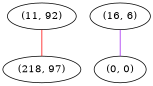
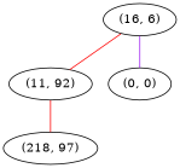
  graph {
    edge [color=red weight=1]
    "(11, 92)"
    "(218, 97)"
    "(16, 6)"
    "(0, 0)"
    "(11, 92)" -- "(218, 97)"
+   "(16, 6)" -- "(11, 92)"
    "(16, 6)" -- "(0, 0)" [color=purple weight=4]
  }
